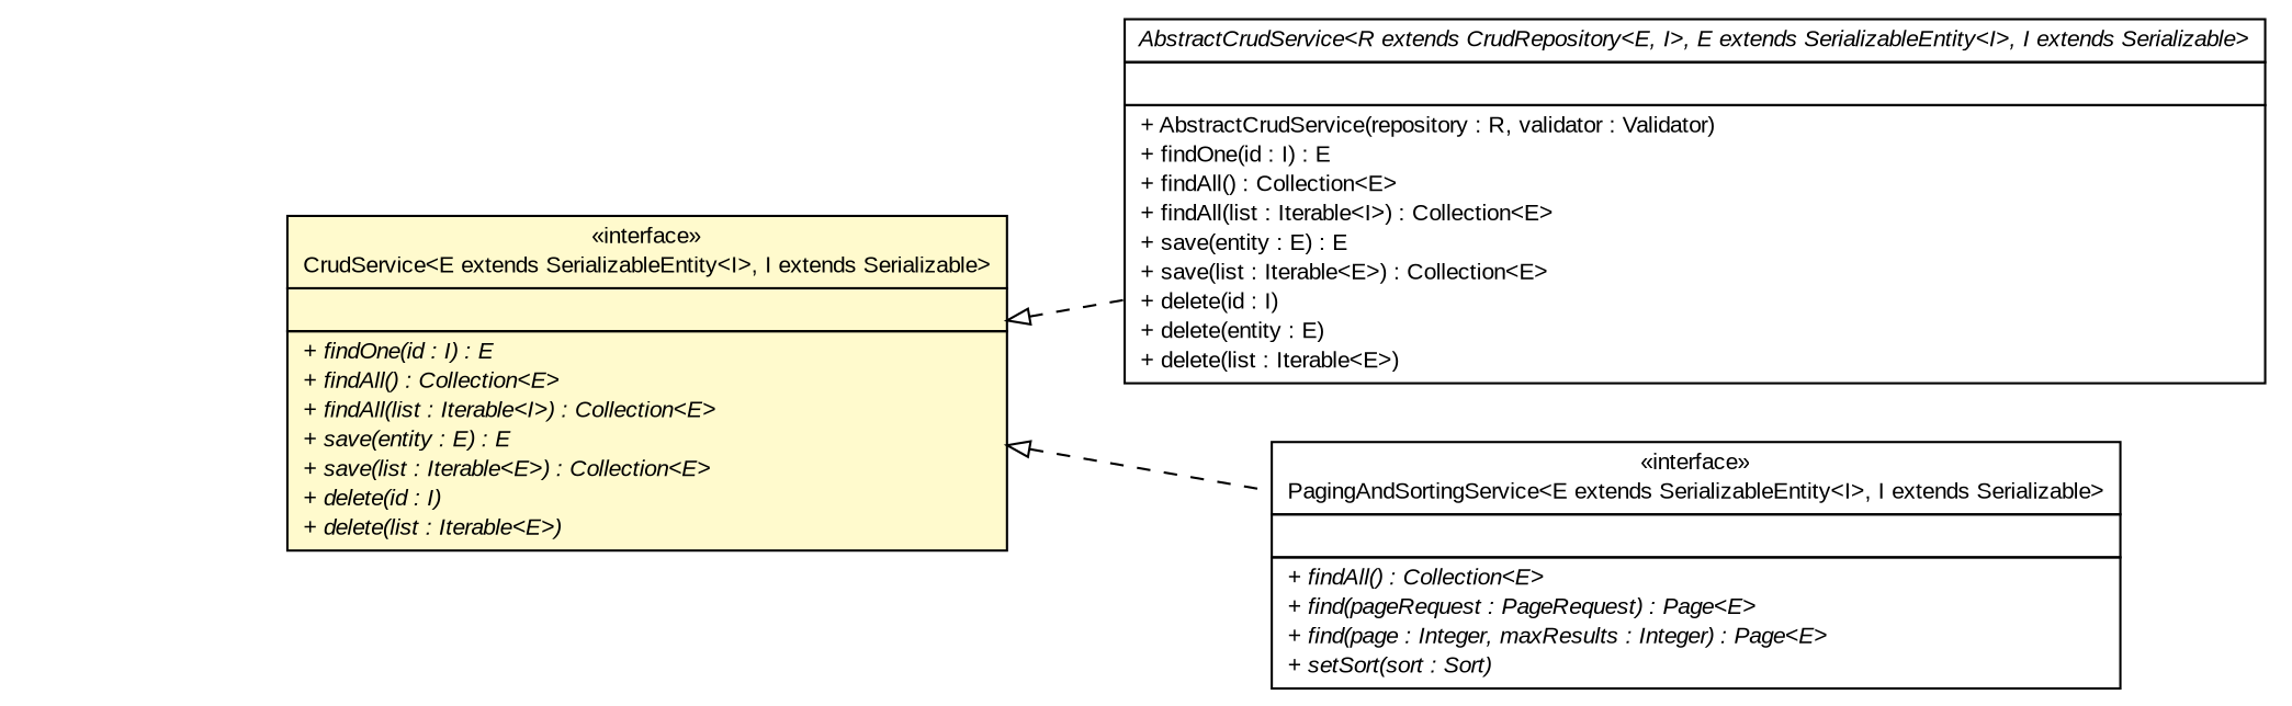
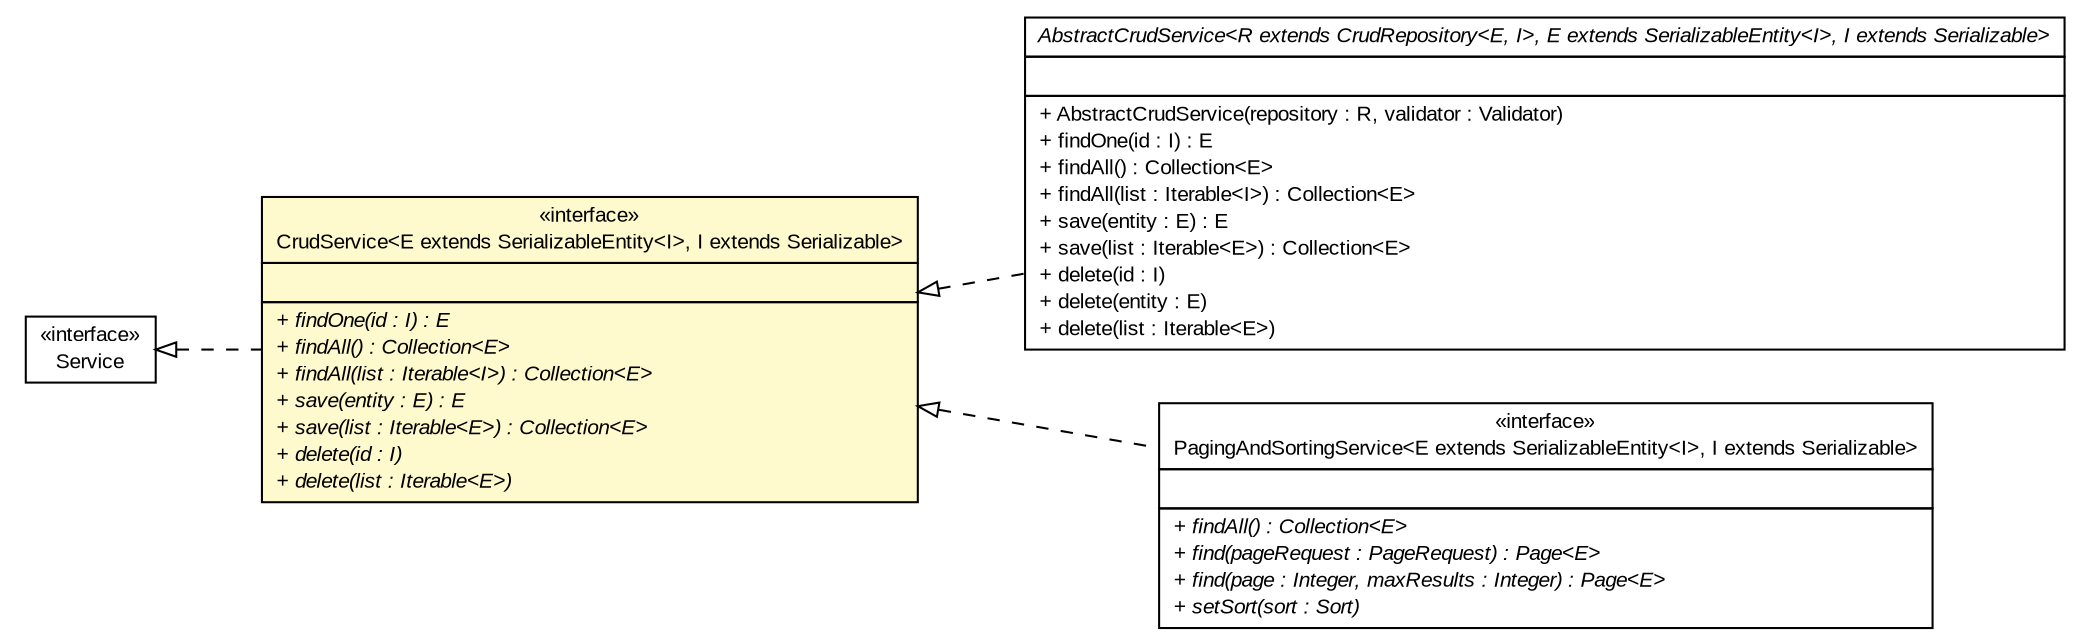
  digraph {
    nodesep=0.25
    ranksep=0.5
    rankdir=LR
    node [fontcolor=black fontname=arial fontsize=10.0 shape=plaintext]
    edge [arrowtail=empty dir=back fontname=arial fontsize=10 headport=p labelfontname=arial labelfontsize=10 style=dashed tailport=p]
    n1 [label=<<table title="br.gov.to.sefaz.common.service.AbstractCrudService" border="0" cellborder="1" cellspacing="0" cellpadding="2" port="p" href="../AbstractCrudService.html"> 		<tr><td><table border="0" cellspacing="0" cellpadding="1"> <tr><td align="center" balign="center"><font face="arial italic"> AbstractCrudService&lt;R extends CrudRepository&lt;E, I&gt;, E extends SerializableEntity&lt;I&gt;, I extends Serializable&gt; </font></td></tr> 		</table></td></tr> 		<tr><td><table border="0" cellspacing="0" cellpadding="1"> <tr><td align="left" balign="left">  </td></tr> 		</table></td></tr> 		<tr><td><table border="0" cellspacing="0" cellpadding="1"> <tr><td align="left" balign="left"> + AbstractCrudService(repository : R, validator : Validator) </td></tr> <tr><td align="left" balign="left"> + findOne(id : I) : E </td></tr> <tr><td align="left" balign="left"> + findAll() : Collection&lt;E&gt; </td></tr> <tr><td align="left" balign="left"> + findAll(list : Iterable&lt;I&gt;) : Collection&lt;E&gt; </td></tr> <tr><td align="left" balign="left"> + save(entity : E) : E </td></tr> <tr><td align="left" balign="left"> + save(list : Iterable&lt;E&gt;) : Collection&lt;E&gt; </td></tr> <tr><td align="left" balign="left"> + delete(id : I) </td></tr> <tr><td align="left" balign="left"> + delete(entity : E) </td></tr> <tr><td align="left" balign="left"> + delete(list : Iterable&lt;E&gt;) </td></tr> 		</table></td></tr> 		</table>>]
+   n2 [label=<<table title="br.gov.to.sefaz.common.service.iface.Service" border="0" cellborder="1" cellspacing="0" cellpadding="2" port="p" href="./Service.html"> 		<tr><td><table border="0" cellspacing="0" cellpadding="1"> <tr><td align="center" balign="center"> &#171;interface&#187; </td></tr> <tr><td align="center" balign="center"> Service </td></tr> 		</table></td></tr> 		</table>>]
    n3 [label=<<table title="br.gov.to.sefaz.common.service.iface.CrudService" border="0" cellborder="1" cellspacing="0" cellpadding="2" port="p" bgcolor="lemonChiffon" href="./CrudService.html"> 		<tr><td><table border="0" cellspacing="0" cellpadding="1"> <tr><td align="center" balign="center"> &#171;interface&#187; </td></tr> <tr><td align="center" balign="center"> CrudService&lt;E extends SerializableEntity&lt;I&gt;, I extends Serializable&gt; </td></tr> 		</table></td></tr> 		<tr><td><table border="0" cellspacing="0" cellpadding="1"> <tr><td align="left" balign="left">  </td></tr> 		</table></td></tr> 		<tr><td><table border="0" cellspacing="0" cellpadding="1"> <tr><td align="left" balign="left"><font face="arial italic" point-size="10.0"> + findOne(id : I) : E </font></td></tr> <tr><td align="left" balign="left"><font face="arial italic" point-size="10.0"> + findAll() : Collection&lt;E&gt; </font></td></tr> <tr><td align="left" balign="left"><font face="arial italic" point-size="10.0"> + findAll(list : Iterable&lt;I&gt;) : Collection&lt;E&gt; </font></td></tr> <tr><td align="left" balign="left"><font face="arial italic" point-size="10.0"> + save(entity : E) : E </font></td></tr> <tr><td align="left" balign="left"><font face="arial italic" point-size="10.0"> + save(list : Iterable&lt;E&gt;) : Collection&lt;E&gt; </font></td></tr> <tr><td align="left" balign="left"><font face="arial italic" point-size="10.0"> + delete(id : I) </font></td></tr> <tr><td align="left" balign="left"><font face="arial italic" point-size="10.0"> + delete(list : Iterable&lt;E&gt;) </font></td></tr> 		</table></td></tr> 		</table>>]
    n4 [label=<<table title="br.gov.to.sefaz.common.service.iface.PagingAndSortingService" border="0" cellborder="1" cellspacing="0" cellpadding="2" port="p" href="./PagingAndSortingService.html"> 		<tr><td><table border="0" cellspacing="0" cellpadding="1"> <tr><td align="center" balign="center"> &#171;interface&#187; </td></tr> <tr><td align="center" balign="center"> PagingAndSortingService&lt;E extends SerializableEntity&lt;I&gt;, I extends Serializable&gt; </td></tr> 		</table></td></tr> 		<tr><td><table border="0" cellspacing="0" cellpadding="1"> <tr><td align="left" balign="left">  </td></tr> 		</table></td></tr> 		<tr><td><table border="0" cellspacing="0" cellpadding="1"> <tr><td align="left" balign="left"><font face="arial italic" point-size="10.0"> + findAll() : Collection&lt;E&gt; </font></td></tr> <tr><td align="left" balign="left"><font face="arial italic" point-size="10.0"> + find(pageRequest : PageRequest) : Page&lt;E&gt; </font></td></tr> <tr><td align="left" balign="left"><font face="arial italic" point-size="10.0"> + find(page : Integer, maxResults : Integer) : Page&lt;E&gt; </font></td></tr> <tr><td align="left" balign="left"><font face="arial italic" point-size="10.0"> + setSort(sort : Sort) </font></td></tr> 		</table></td></tr> 		</table>>]
+   n2 -> n3
    n3 -> n1
    n3 -> n4
  }
